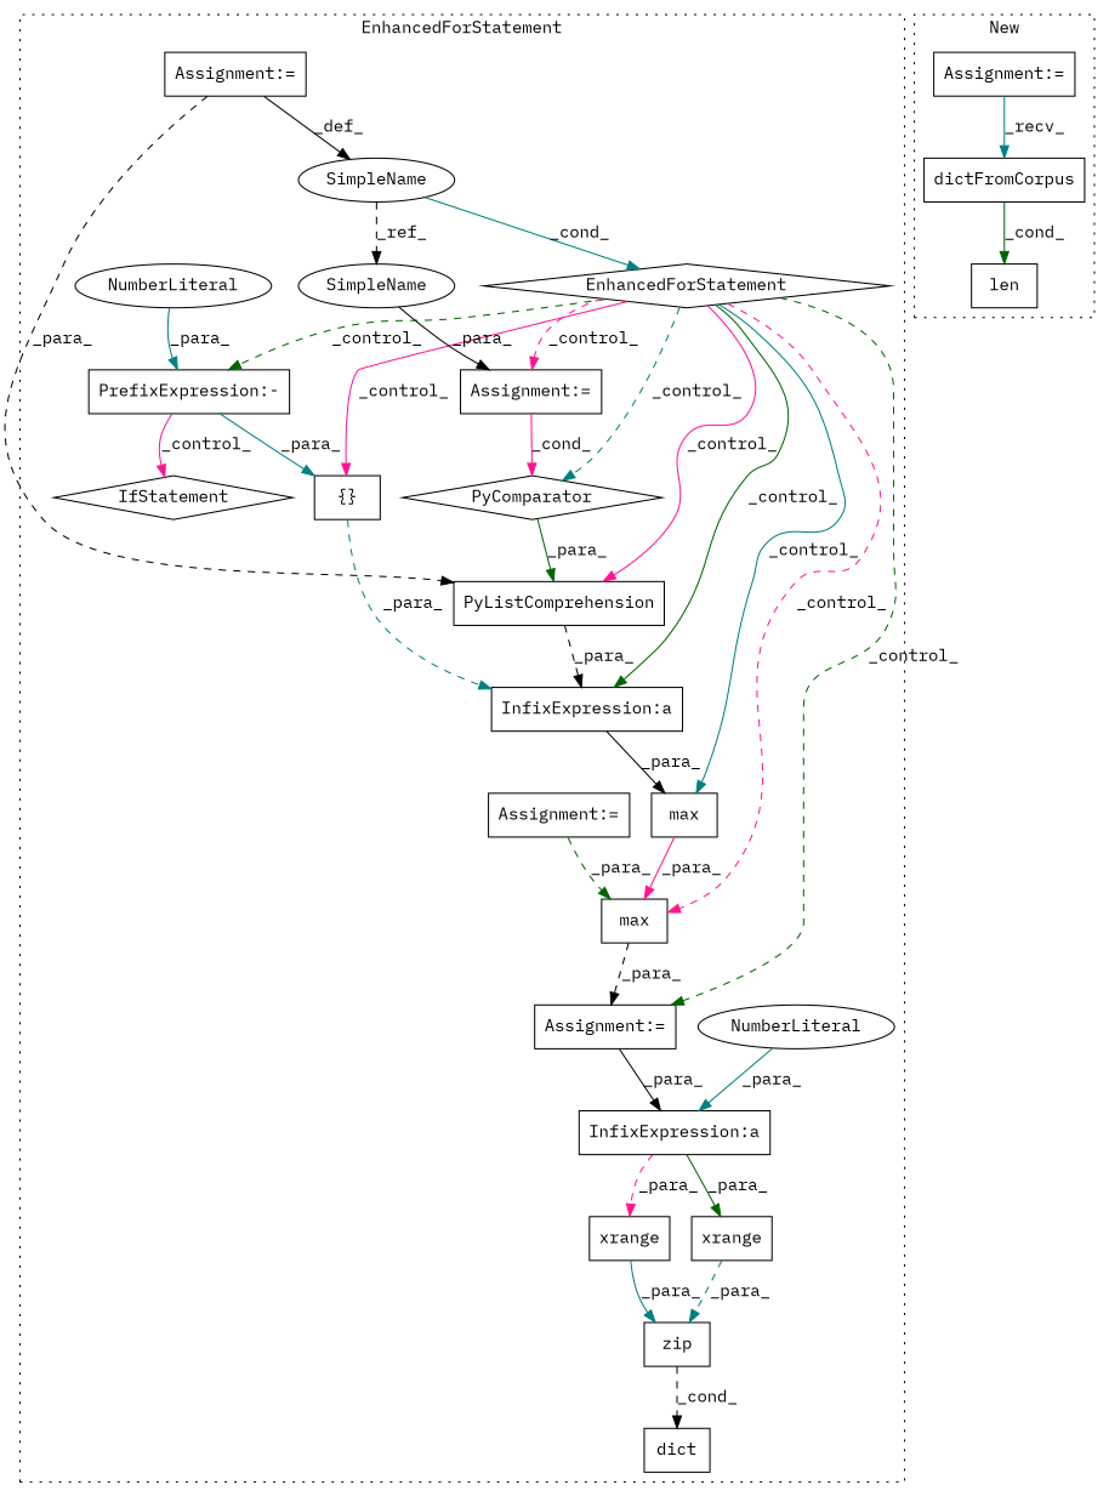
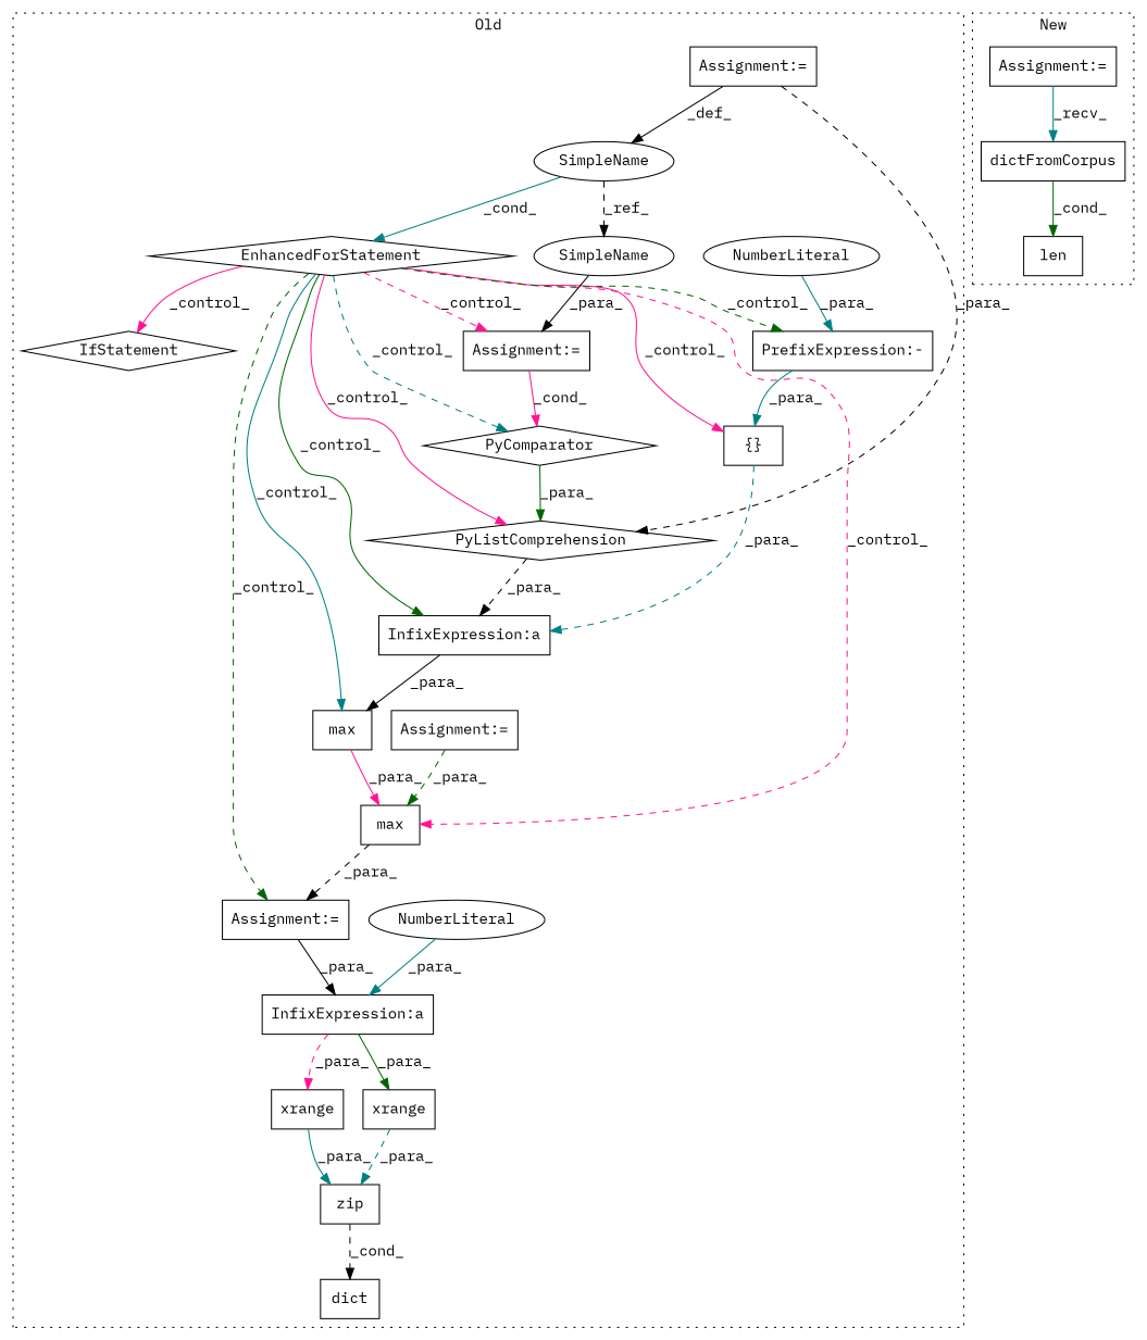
  digraph {
    fontname="IBM Plex Mono"
    node [a=32 fontname="IBM Plex Mono" l=1 s=1073 shape=box]
    edge [color=teal fontname="IBM Plex Mono" style=solid]
    n1 [a=70 l="57,2" label=EnhancedForStatement s="835,913" shape=diamond]
    n2 [a=27 l=18 label="InfixExpression:a" s=958]
    n3 [l="4,1" label=zip s="1168,1215"]
    n4 [a=27 l=3 label="InfixExpression:a" s=1133]
    n5 [a=34 label=NumberLiteral s=1132 shape=ellipse]
    n6 [a=4 l="1,1" label="{}" s="954,957"]
    n7 [a=113 l=24 label=PyComparator shape=diamond]
    n8 [l="4,1" label=max s="931,1100"]
    n9 [a=25 l=24 label=IfStatement shape=diamond]
    n10 [l="4,-5" label=max s="941,1105"]
    n11 [l="5,1" label=dict s="1163,1216"]
    n12 [a=42 l=8 label=SimpleName s=896 shape=ellipse]
    n13 [l="7,1" label=xrange s="1172,1192"]
    n14 [a=7 label="Assignment:=" s=930]
    n15 [l="7,1" label=xrange s="1194,1214"]
    n16 [a=38 label="PrefixExpression:-" s=955]
    n17 [a=34 label=NumberLiteral s=956 shape=ellipse]
    n18 [a=7 l="57,2" label="Assignment:=" s="835,913"]
    n19 [a=7 label="Assignment:=" s=825]
    n20 [a=7 l=24 label="Assignment:="]
-   n21 [a=109 l=129 label=PyListComprehension s=976]
+   n21 [a=109 l=129 label=PyListComprehension s=976 shape=diamond]
    n22 [a=42 l=8 label=SimpleName s=1080 shape=ellipse]
    n23 [l="15,1" label=dictFromCorpus s="809,830"]
    n24 [l="4,1" label=len s="853,869"]
    n25 [a=7 l=5 label="Assignment:=" s=564]
    subgraph cluster_1 {
-     label=EnhancedForStatement
+     label=Old
      style=dotted
      n1
      n2
      n3
      n4
      n5
      n6
      n7
      n8
      n9
      n10
      n11
      n12
      n13
      n14
      n15
      n16
      n17
      n18
      n19
      n20
      n21
      n22
    }
    subgraph cluster_2 {
      label=New
      style=dotted
      n23
      n24
      n25
    }
    n1 -> n2 [color=darkgreen label=_control_]
    n1 -> n6 [color=deeppink label=_control_]
    n1 -> n7 [label=_control_ style=dashed]
    n1 -> n8 [color=deeppink label=_control_ style=dashed]
-   n16 -> n9 [color=deeppink label=_control_]
+   n1 -> n9 [color=deeppink label=_control_]
    n1 -> n10 [label=_control_]
    n1 -> n14 [color=darkgreen label=_control_ style=dashed]
    n1 -> n16 [color=darkgreen label=_control_ style=dashed]
    n1 -> n20 [color=deeppink label=_control_ style=dashed]
    n1 -> n21 [color=deeppink label=_control_]
    n2 -> n10 [color=black label=_para_]
    n3 -> n11 [color=black label=_cond_ style=dashed]
    n4 -> n13 [color=deeppink label=_para_ style=dashed]
    n4 -> n15 [color=darkgreen label=_para_]
    n5 -> n4 [label=_para_]
    n6 -> n2 [label=_para_ style=dashed]
    n7 -> n21 [color=darkgreen label=_para_]
    n8 -> n14 [color=black label=_para_ style=dashed]
    n10 -> n8 [color=deeppink label=_para_]
    n12 -> n1 [label=_cond_]
    n12 -> n22 [color=black label=_ref_ style=dashed]
    n13 -> n3 [label=_para_]
    n14 -> n4 [color=black label=_para_]
    n15 -> n3 [label=_para_ style=dashed]
    n16 -> n6 [label=_para_]
    n17 -> n16 [label=_para_]
    n18 -> n12 [color=black label=_def_]
    n18 -> n21 [color=black label=_para_ style=dashed]
    n19 -> n8 [color=darkgreen label=_para_ style=dashed]
    n20 -> n7 [color=deeppink label=_cond_]
    n21 -> n2 [color=black label=_para_ style=dashed]
    n22 -> n20 [color=black label=_para_]
    n23 -> n24 [color=darkgreen label=_cond_]
    n25 -> n23 [label=_recv_]
  }
